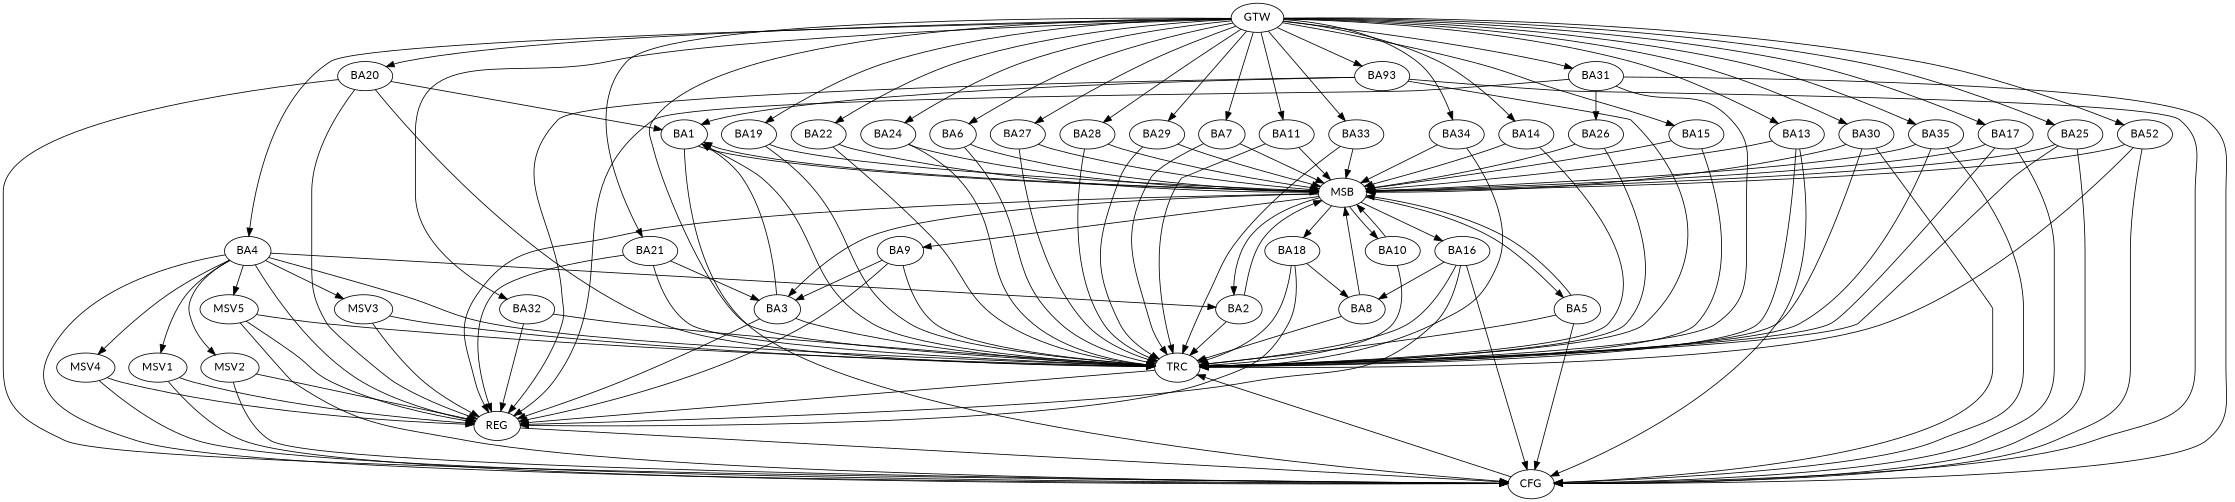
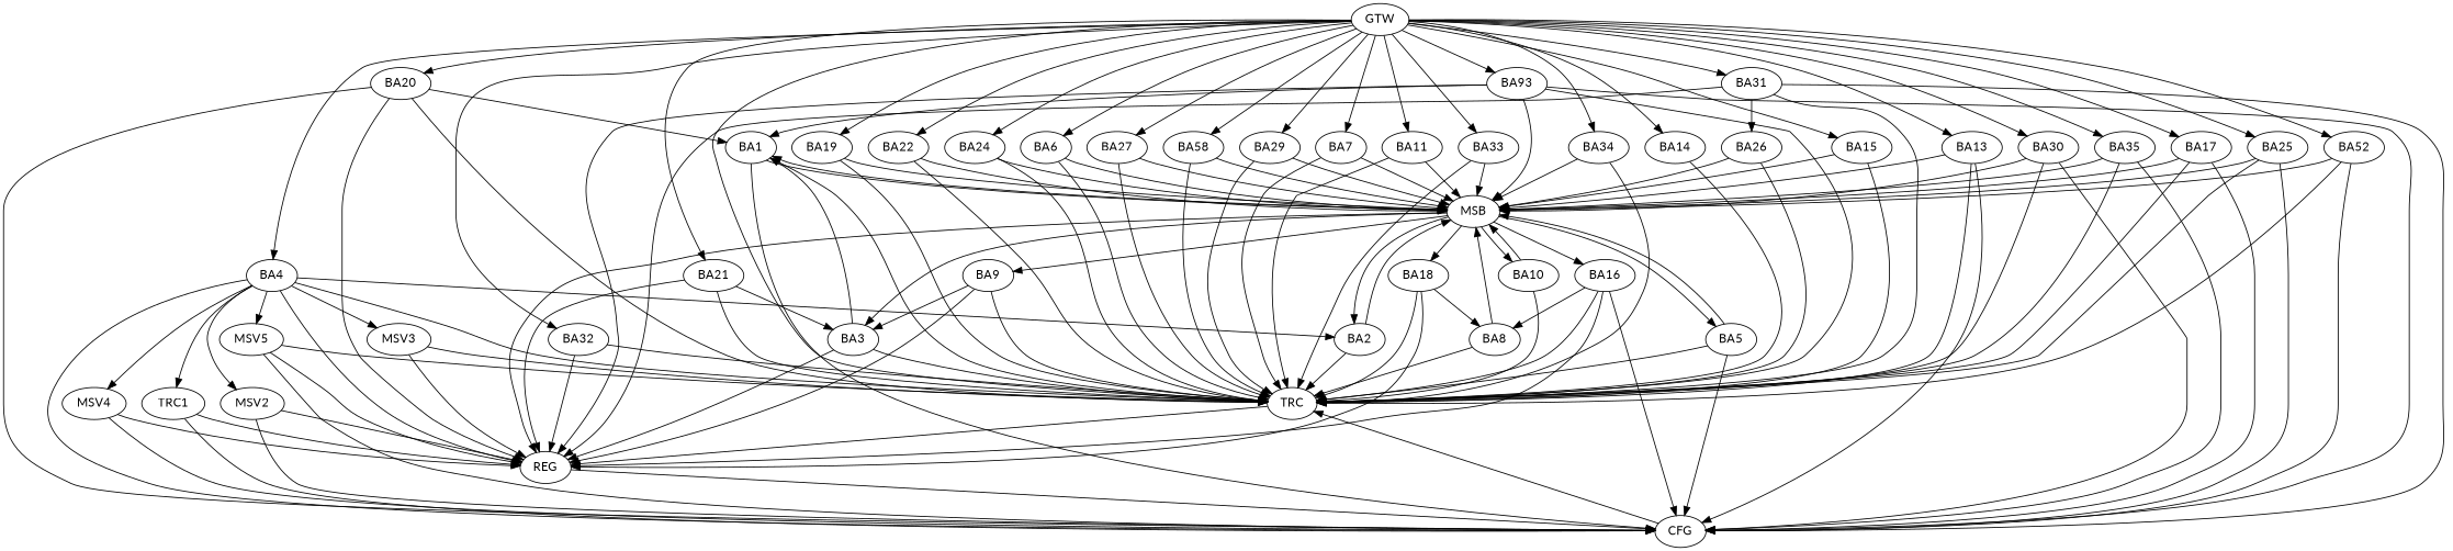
  strict digraph {
    fontname=Lato
    node [fontname=Lato]
    edge [fontname=Lato]
    n1 [label=BA1]
    n2 [label=MSB]
    n3 [label=CFG]
    n4 [label=TRC]
    n5 [label=BA2]
    n6 [label=BA3]
    n7 [label=REG]
    n8 [label=BA5]
    n9 [label=BA9]
    n10 [label=BA10]
    n11 [label=BA16]
    n12 [label=BA18]
    n13 [label=BA4]
-   n14 [label=MSV1]
+   n14 [label=TRC1]
    n15 [label=MSV2]
    n16 [label=MSV3]
    n17 [label=MSV4]
    n18 [label=MSV5]
    n19 [label=BA6]
    n20 [label=BA7]
    n21 [label=BA8]
    n22 [label=BA11]
    n23 [label=BA52]
    n24 [label=BA13]
    n25 [label=BA14]
    n26 [label=BA15]
    n27 [label=BA17]
    n28 [label=BA19]
    n29 [label=BA20]
    n30 [label=BA21]
    n31 [label=BA22]
    n32 [label=BA93]
    n33 [label=BA24]
    n34 [label=BA25]
    n35 [label=BA26]
    n36 [label=BA27]
-   n37 [label=BA28]
+   n37 [label=BA58]
    n38 [label=BA29]
    n39 [label=BA30]
    n40 [label=BA31]
    n41 [label=BA32]
    n42 [label=BA33]
    n43 [label=BA34]
    n44 [label=BA35]
    n45 [label=GTW]
    n1 -> n2
    n1 -> n3
    n1 -> n4
    n2 -> n1
    n2 -> n5
    n2 -> n6
    n2 -> n7
    n2 -> n8
    n2 -> n9
    n2 -> n10
    n2 -> n11
    n2 -> n12
    n3 -> n4
    n4 -> n7
    n5 -> n2
    n5 -> n4
    n6 -> n1
    n6 -> n4
    n6 -> n7
    n7 -> n3
    n8 -> n2
    n8 -> n3
    n8 -> n4
    n9 -> n4
    n9 -> n6
    n9 -> n7
    n10 -> n2
    n10 -> n4
    n11 -> n3
    n11 -> n4
    n11 -> n7
    n11 -> n21
    n12 -> n4
    n12 -> n7
    n12 -> n21
    n13 -> n3
    n13 -> n4
    n13 -> n5
    n13 -> n7
    n13 -> n14
    n13 -> n15
    n13 -> n16
    n13 -> n17
    n13 -> n18
    n14 -> n3
    n14 -> n7
    n15 -> n3
    n15 -> n7
    n16 -> n4
    n16 -> n7
    n17 -> n3
    n17 -> n7
    n18 -> n3
    n18 -> n4
    n18 -> n7
    n19 -> n2
    n19 -> n4
    n20 -> n2
    n20 -> n4
    n21 -> n2
    n21 -> n4
    n22 -> n2
    n22 -> n4
    n23 -> n2
    n23 -> n3
    n23 -> n4
    n24 -> n2
    n24 -> n3
    n24 -> n4
-   n25 -> n2
+   n32 -> n2
    n25 -> n4
    n26 -> n2
    n26 -> n4
    n27 -> n2
    n27 -> n3
    n27 -> n4
    n28 -> n2
    n28 -> n4
    n29 -> n1
    n29 -> n3
    n29 -> n4
    n29 -> n7
    n30 -> n4
    n30 -> n6
    n30 -> n7
    n31 -> n2
    n31 -> n4
    n32 -> n1
    n32 -> n3
    n32 -> n4
    n32 -> n7
    n33 -> n2
    n33 -> n4
    n34 -> n2
    n34 -> n3
    n34 -> n4
    n35 -> n2
    n35 -> n4
    n36 -> n2
    n36 -> n4
    n37 -> n2
    n37 -> n4
    n38 -> n2
    n38 -> n4
    n39 -> n2
    n39 -> n3
    n39 -> n4
    n40 -> n3
    n40 -> n4
    n40 -> n7
    n40 -> n35
    n41 -> n4
    n41 -> n7
    n42 -> n2
    n42 -> n4
    n43 -> n2
    n43 -> n4
    n44 -> n2
    n44 -> n3
    n44 -> n4
    n45 -> n4
    n45 -> n13
    n45 -> n19
    n45 -> n20
    n45 -> n22
    n45 -> n23
    n45 -> n24
    n45 -> n25
    n45 -> n26
    n45 -> n27
    n45 -> n28
    n45 -> n29
    n45 -> n30
    n45 -> n31
    n45 -> n32
    n45 -> n33
    n45 -> n34
    n45 -> n36
    n45 -> n37
    n45 -> n38
    n45 -> n39
    n45 -> n40
    n45 -> n41
    n45 -> n42
    n45 -> n43
    n45 -> n44
  }
